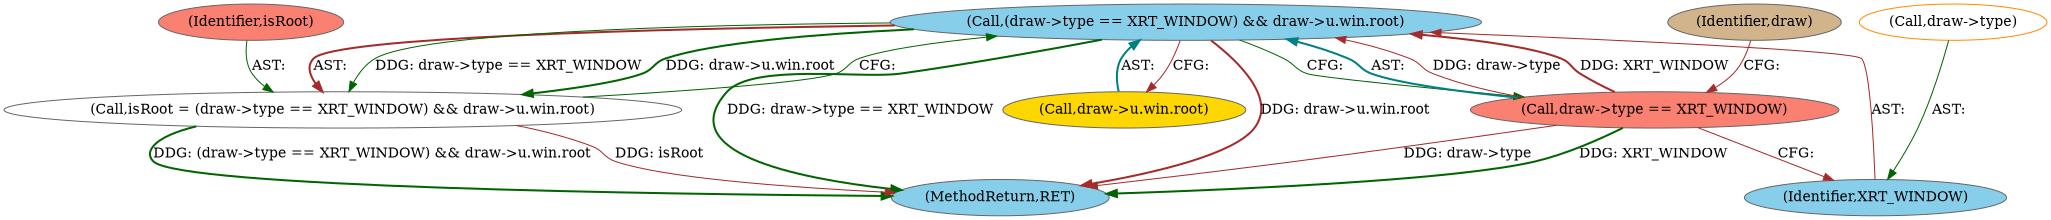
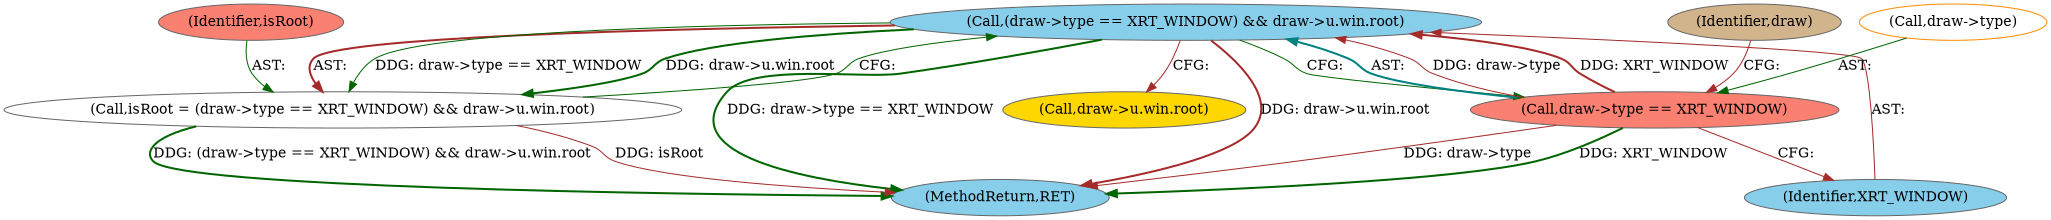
  digraph {
    node [color=gray40 fillcolor=skyblue style=filled]
    edge [color=brown style=solid]
    n1 [label="(Call,(draw->type == XRT_WINDOW) && draw->u.win.root)"]
    n2 [fillcolor=salmon label="(Call,draw->type == XRT_WINDOW)"]
    n3 [fillcolor=white label="(Call,isRoot = (draw->type == XRT_WINDOW) && draw->u.win.root)"]
    n4 [label="(MethodReturn,RET)"]
    n5 [fillcolor=gold label="(Call,draw->u.win.root)"]
    n6 [label="(Identifier,XRT_WINDOW)"]
    n7 [fillcolor=salmon label="(Identifier,isRoot)"]
    n8 [color=darkorange fillcolor=white label="(Call,draw->type)"]
    n9 [fillcolor=tan label="(Identifier,draw)"]
    n1 -> n2 [color=darkgreen label="CFG: "]
    n1 -> n3 [label="AST: " style=bold]
    n1 -> n3 [color=darkgreen label="DDG: draw->type == XRT_WINDOW"]
    n1 -> n3 [color=darkgreen label="DDG: draw->u.win.root" style=bold]
    n1 -> n4 [color=darkgreen label="DDG: draw->type == XRT_WINDOW" style=bold]
    n1 -> n4 [label="DDG: draw->u.win.root" style=bold]
    n1 -> n5 [label="CFG: "]
    n2 -> n1 [color=teal label="AST: " style=bold]
    n2 -> n1 [label="DDG: draw->type"]
    n2 -> n1 [label="DDG: XRT_WINDOW" style=bold]
    n2 -> n4 [label="DDG: draw->type"]
    n2 -> n4 [color=darkgreen label="DDG: XRT_WINDOW" style=bold]
    n2 -> n6 [label="CFG: "]
    n3 -> n1 [color=darkgreen label="CFG: "]
    n3 -> n4 [color=darkgreen label="DDG: (draw->type == XRT_WINDOW) && draw->u.win.root" style=bold]
    n3 -> n4 [label="DDG: isRoot"]
-   n5 -> n1 [color=teal label="AST: " style=bold]
    n6 -> n1 [label="AST: "]
    n7 -> n3 [color=darkgreen label="AST: "]
-   n8 -> n6 [color=darkgreen label="AST: "]
+   n8 -> n2 [color=darkgreen label="AST: "]
    n9 -> n2 [label="CFG: "]
  }
